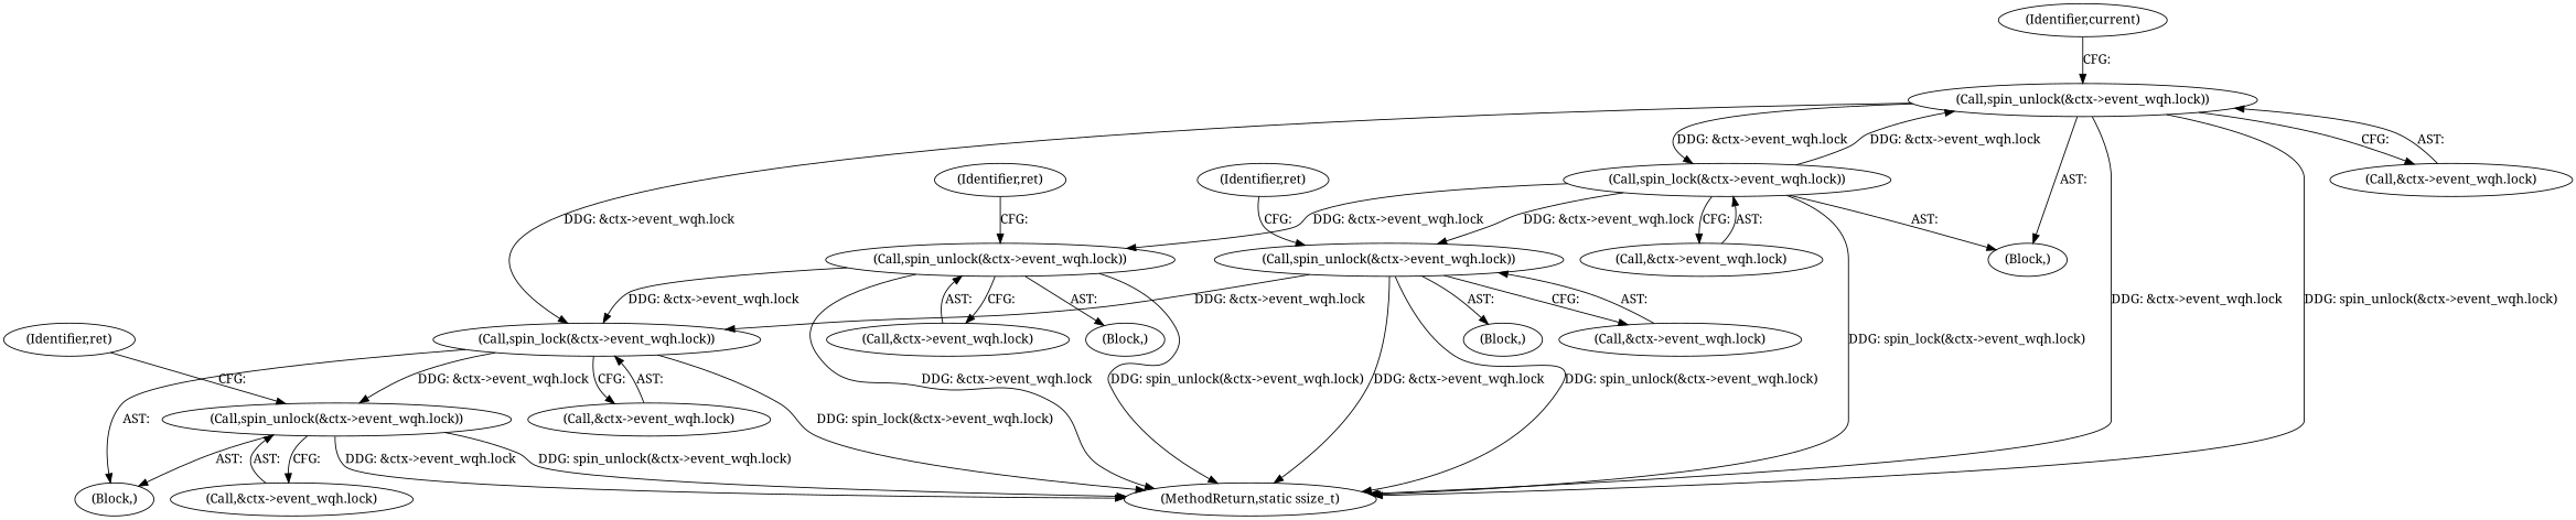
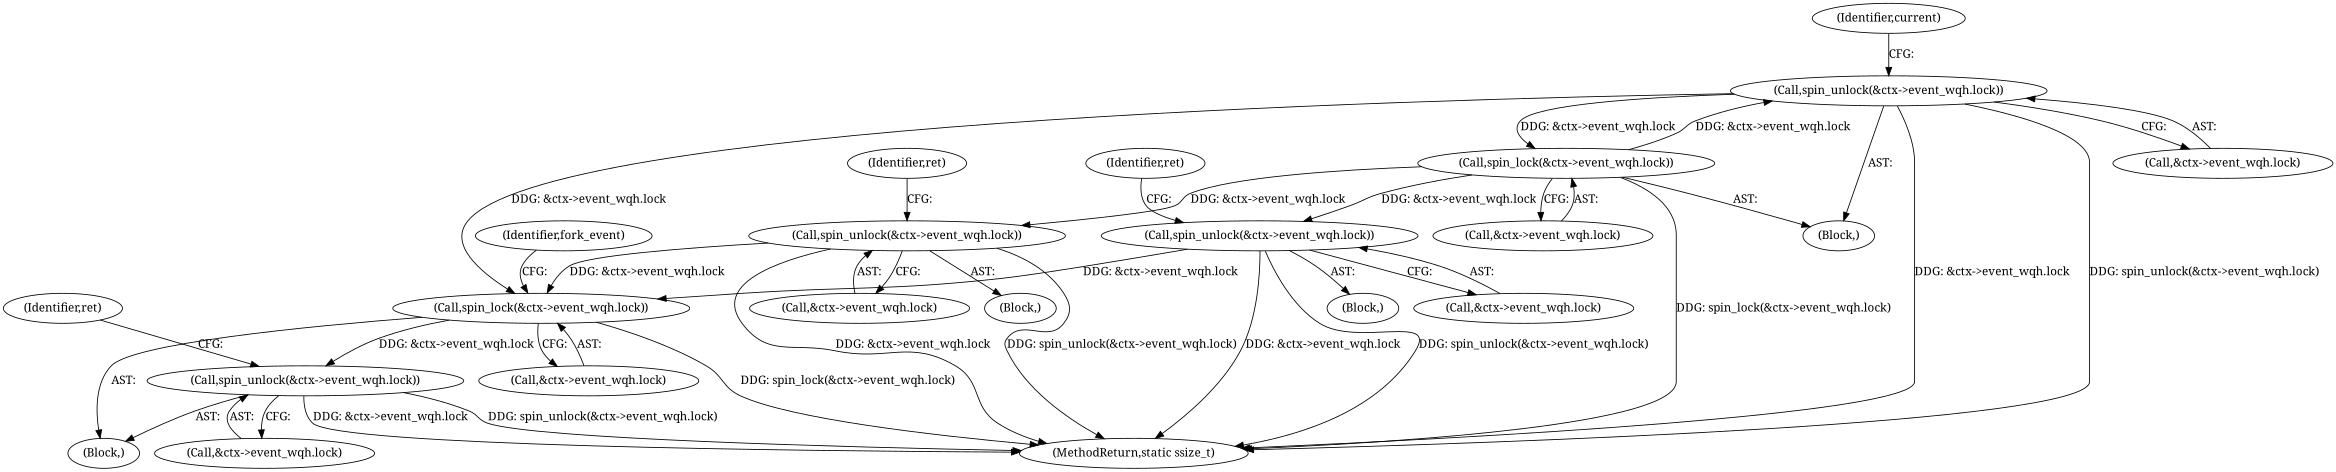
  digraph {
    fontname="Noto Serif"
    node [fontname="Noto Serif"]
    edge [fontname="Noto Serif"]
    n1 [label="(Call,spin_unlock(&ctx->event_wqh.lock))"]
    n2 [label="(Block,)"]
    n3 [label="(Call,&ctx->event_wqh.lock)"]
    n4 [label="(MethodReturn,static ssize_t)"]
    n5 [label="(Call,spin_lock(&ctx->event_wqh.lock))"]
    n6 [label="(Call,&ctx->event_wqh.lock)"]
    n7 [label="(Call,spin_unlock(&ctx->event_wqh.lock))"]
    n8 [label="(Call,spin_lock(&ctx->event_wqh.lock))"]
    n9 [label="(Block,)"]
    n10 [label="(Call,&ctx->event_wqh.lock)"]
    n11 [label="(Call,spin_unlock(&ctx->event_wqh.lock))"]
    n12 [label="(Call,spin_unlock(&ctx->event_wqh.lock))"]
    n13 [label="(Call,&ctx->event_wqh.lock)"]
    n14 [label="(Block,)"]
    n15 [label="(Call,&ctx->event_wqh.lock)"]
    n16 [label="(Block,)"]
    n17 [label="(Call,&ctx->event_wqh.lock)"]
    n18 [label="(Identifier,current)"]
    n19 [label="(Identifier,ret)"]
+   n20 [label="(Identifier,fork_event)"]
    n21 [label="(Identifier,ret)"]
    n22 [label="(Identifier,ret)"]
    n1 -> n2 [label="AST: "]
    n1 -> n3 [label="CFG: "]
    n1 -> n4 [label="DDG: &ctx->event_wqh.lock"]
    n1 -> n4 [label="DDG: spin_unlock(&ctx->event_wqh.lock)"]
    n3 -> n1 [label="AST: "]
    n5 -> n1 [label="DDG: &ctx->event_wqh.lock"]
    n5 -> n2 [label="AST: "]
    n5 -> n4 [label="DDG: spin_lock(&ctx->event_wqh.lock)"]
    n5 -> n6 [label="CFG: "]
    n6 -> n5 [label="AST: "]
    n7 -> n4 [label="DDG: &ctx->event_wqh.lock"]
    n7 -> n4 [label="DDG: spin_unlock(&ctx->event_wqh.lock)"]
    n7 -> n5 [label="DDG: &ctx->event_wqh.lock"]
    n7 -> n8 [label="DDG: &ctx->event_wqh.lock"]
    n7 -> n9 [label="AST: "]
    n7 -> n10 [label="CFG: "]
    n8 -> n4 [label="DDG: spin_lock(&ctx->event_wqh.lock)"]
    n8 -> n7 [label="DDG: &ctx->event_wqh.lock"]
    n8 -> n9 [label="AST: "]
    n8 -> n11 [label="DDG: &ctx->event_wqh.lock"]
    n8 -> n12 [label="DDG: &ctx->event_wqh.lock"]
    n8 -> n13 [label="CFG: "]
    n10 -> n7 [label="AST: "]
    n11 -> n4 [label="DDG: &ctx->event_wqh.lock"]
    n11 -> n4 [label="DDG: spin_unlock(&ctx->event_wqh.lock)"]
    n11 -> n5 [label="DDG: &ctx->event_wqh.lock"]
    n11 -> n14 [label="AST: "]
    n11 -> n15 [label="CFG: "]
    n12 -> n4 [label="DDG: spin_unlock(&ctx->event_wqh.lock)"]
    n12 -> n4 [label="DDG: &ctx->event_wqh.lock"]
    n12 -> n5 [label="DDG: &ctx->event_wqh.lock"]
    n12 -> n16 [label="AST: "]
    n12 -> n17 [label="CFG: "]
    n13 -> n8 [label="AST: "]
    n15 -> n11 [label="AST: "]
    n17 -> n12 [label="AST: "]
    n18 -> n7 [label="CFG: "]
    n19 -> n11 [label="CFG: "]
+   n20 -> n5 [label="CFG: "]
    n21 -> n1 [label="CFG: "]
    n22 -> n12 [label="CFG: "]
  }
